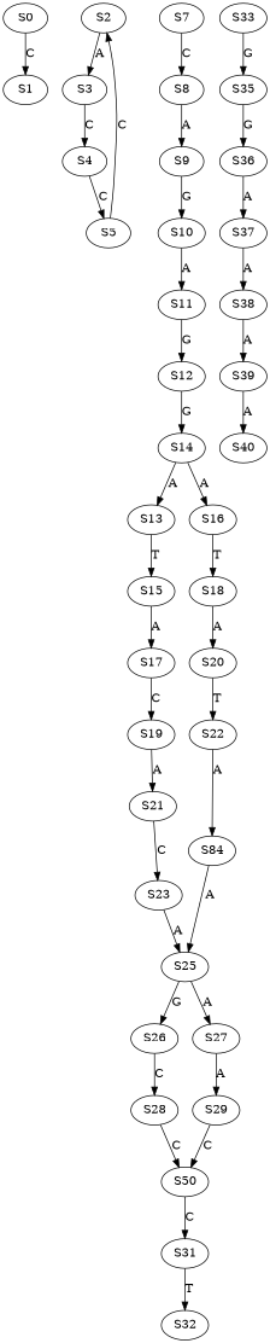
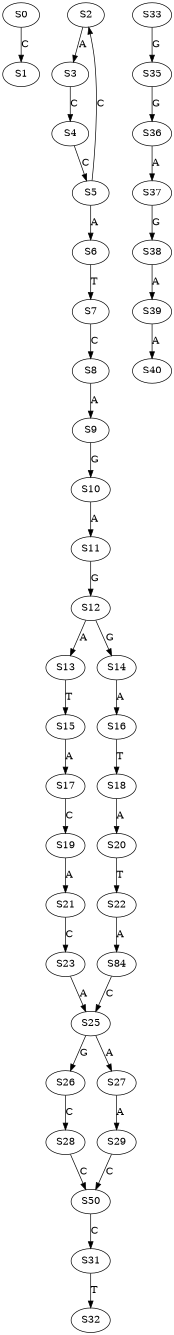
  strict digraph {
    S0
    S1
    S2
    S3
    S4
    S5
+   S6
    S7
    S8
    S9
    S10
    S11
    S12
    S13
    S14
    S15
    S16
    S17
    S18
    S19
    S20
    S21
    S22
    S23
    n25 [label=S84]
    S25
    S26
    S27
    S28
    S29
    n31 [label=S50]
    S31
    S32
    S33
    S35
    S36
    S37
    S38
    S39
    S40
    S0 -> S1 [label=C]
    S2 -> S3 [label=A]
    S3 -> S4 [label=C]
    S4 -> S5 [label=C]
    S5 -> S2 [label=C]
+   S5 -> S6 [label=A]
+   S6 -> S7 [label=T]
    S7 -> S8 [label=C]
    S8 -> S9 [label=A]
    S9 -> S10 [label=G]
    S10 -> S11 [label=A]
    S11 -> S12 [label=G]
-   S14 -> S13 [label=A]
+   S12 -> S13 [label=A]
    S12 -> S14 [label=G]
    S13 -> S15 [label=T]
    S14 -> S16 [label=A]
    S15 -> S17 [label=A]
    S16 -> S18 [label=T]
    S17 -> S19 [label=C]
    S18 -> S20 [label=A]
    S19 -> S21 [label=A]
    S20 -> S22 [label=T]
    S21 -> S23 [label=C]
    S22 -> n25 [label=A]
    S23 -> S25 [label=A]
-   n25 -> S25 [label=A]
+   n25 -> S25 [label=C]
    S25 -> S26 [label=G]
    S25 -> S27 [label=A]
    S26 -> S28 [label=C]
    S27 -> S29 [label=A]
    S28 -> n31 [label=C]
    S29 -> n31 [label=C]
    n31 -> S31 [label=C]
    S31 -> S32 [label=T]
    S33 -> S35 [label=G]
    S35 -> S36 [label=G]
    S36 -> S37 [label=A]
-   S37 -> S38 [label=A]
+   S37 -> S38 [label=G]
    S38 -> S39 [label=A]
    S39 -> S40 [label=A]
  }
